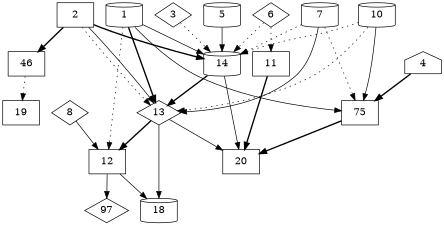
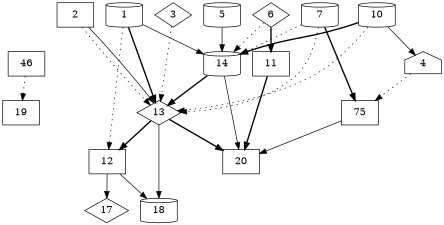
  digraph {
    node [alpha=0.15 shape=box]
    edge [style=dotted]
    1 [alpha=0.00 expect_size=31742976 shape=cylinder]
    12 [alpha=0.05 expect_size=10289152]
    13 [alpha=0.01 expect_size=46818304 shape=diamond]
    14 [alpha=0.01 expect_size=18216960 shape=cylinder]
    n5 [alpha=0.02 expect_size=19042304 label=75]
-   17 [alpha=0.03 expect_size=49015808 shape=diamond label=97]
+   17 [alpha=0.03 expect_size=49015808 shape=diamond]
    18 [alpha=0.13 expect_size=46432256 shape=cylinder]
    20 [alpha=0.02 expect_size=26743808]
    19 [alpha=0.19 expect_size=23946240]
    2 [expect_size=40209408]
    n11 [alpha=0.17 expect_size=12566528 label=46]
    3 [alpha=0.08 expect_size=18326528 shape=diamond]
    4 [alpha=0.00 expect_size=8363008 shape=house]
    5 [alpha=0.17 expect_size=37366784 shape=cylinder]
    6 [expect_size=52141056 shape=diamond]
    11 [expect_size=9893888]
    7 [alpha=0.19 expect_size=20018176 shape=cylinder]
-   8 [alpha=0.10 expect_size=22197248 shape=diamond]
    10 [alpha=0.06 expect_size=40883200 shape=cylinder]
    1 -> 12
    1 -> 13 [style=bold]
    1 -> 14 [style=solid]
-   1 -> n5 [style=solid]
    12 -> 17 [style=solid]
    12 -> 18 [style=solid]
    13 -> 12 [style=bold]
    13 -> 18 [style=solid]
-   13 -> 20 [style=solid]
+   13 -> 20 [style=bold]
    14 -> 13 [style=bold]
    14 -> 20 [style=solid]
-   n5 -> 20 [style=bold]
+   n5 -> 20 [style=solid]
    2 -> 13
    2 -> 13 [style=solid]
-   2 -> 14 [style=bold]
-   2 -> n11 [style=bold]
    n11 -> 19
-   3 -> 14
-   4 -> n5 [style=bold]
+   3 -> 13
+   4 -> n5
    5 -> 14 [style=solid]
    6 -> 14
-   6 -> 11
+   6 -> 11 [style=bold]
    11 -> 20 [style=bold]
-   7 -> 13 [style=solid]
+   7 -> 13
    7 -> 14
-   7 -> n5
-   8 -> 12 [style=solid]
+   7 -> n5 [style=bold]
    10 -> 13
-   10 -> 14
-   10 -> n5 [style=solid]
+   10 -> 14 [style=bold]
+   10 -> 4 [style=solid]
  }
